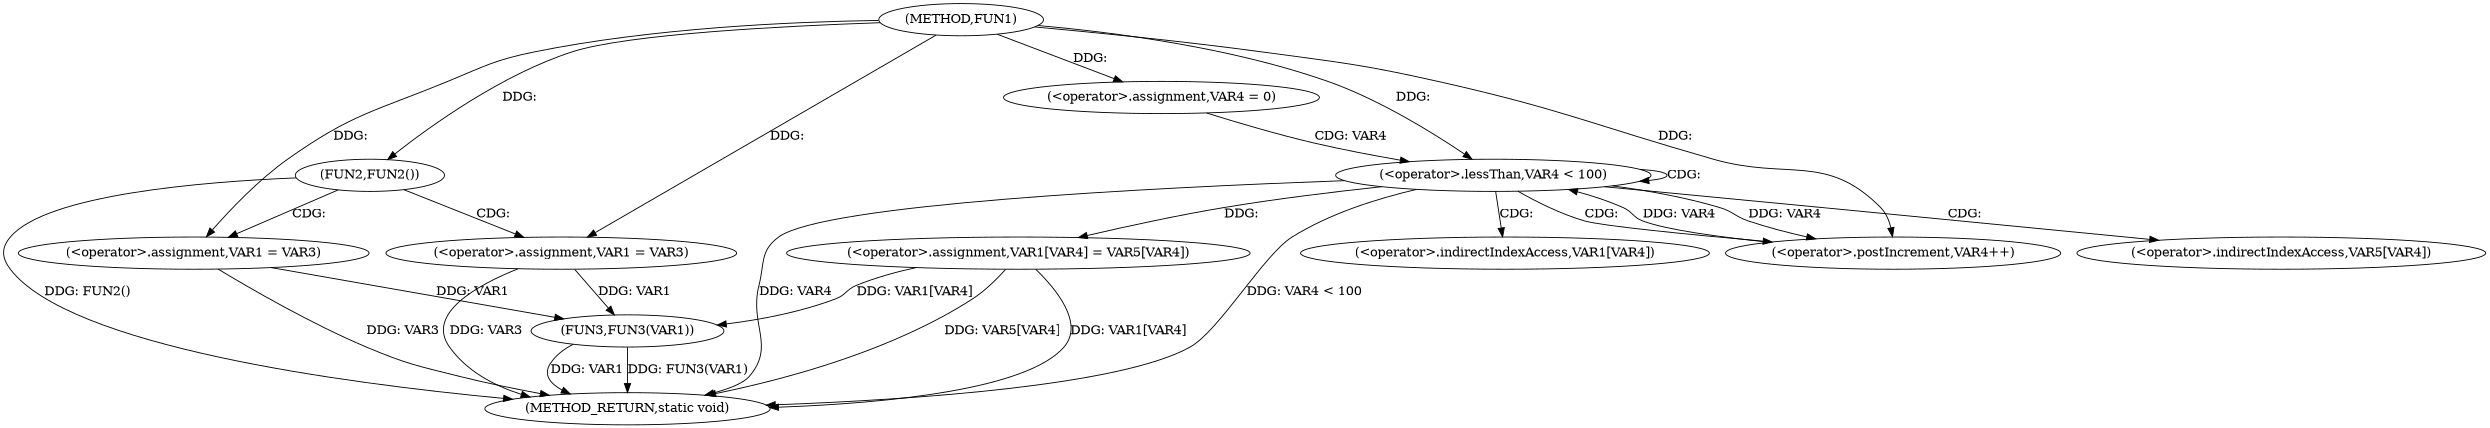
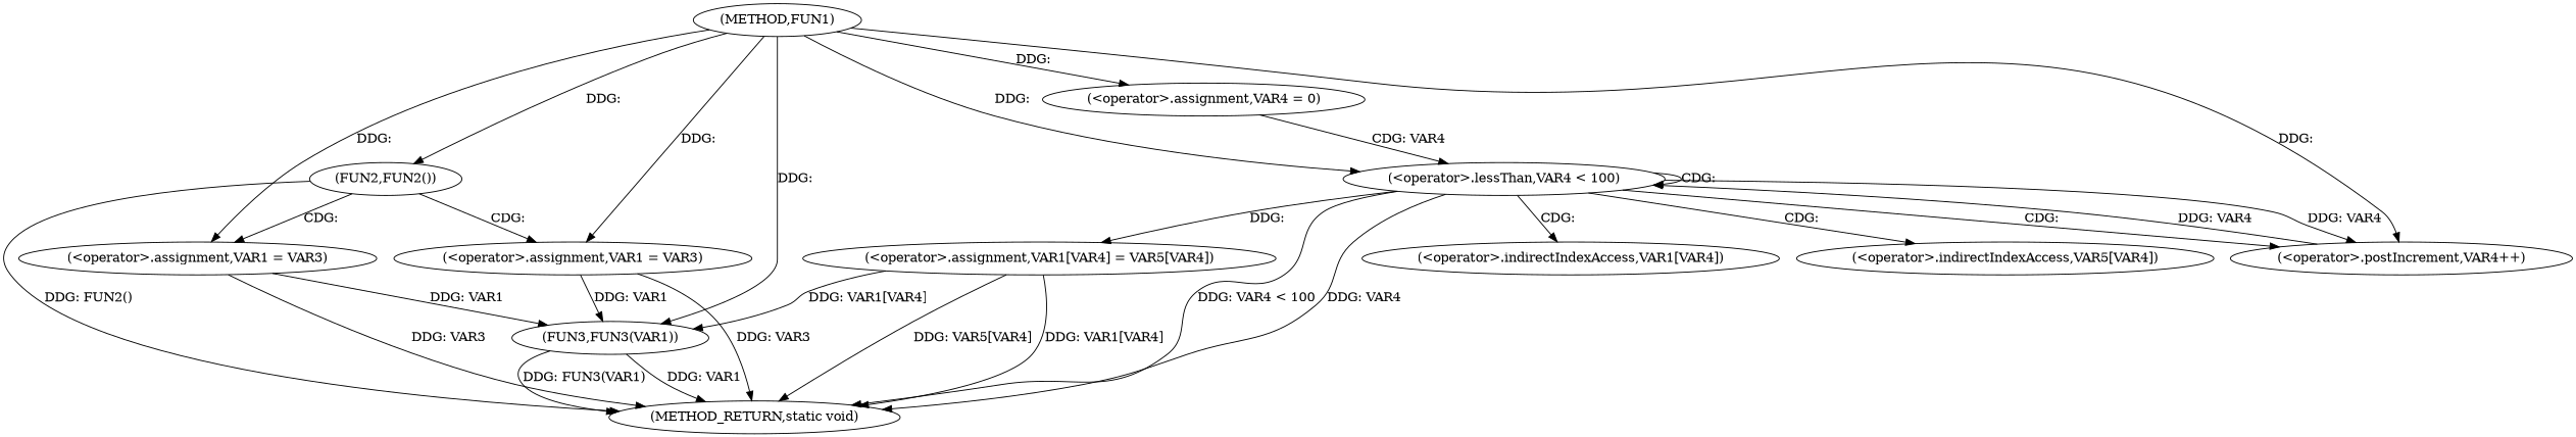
  digraph {
    n1 [label="(METHOD,FUN1)"]
    n2 [label="(FUN2,FUN2())"]
    n3 [label="(<operator>.assignment,VAR1 = VAR3)"]
    n4 [label="(<operator>.assignment,VAR1 = VAR3)"]
    n5 [label="(<operator>.assignment,VAR4 = 0)"]
    n6 [label="(<operator>.lessThan,VAR4 < 100)"]
    n7 [label="(<operator>.postIncrement,VAR4++)"]
    n8 [label="(FUN3,FUN3(VAR1))"]
    n9 [label="(METHOD_RETURN,static void)"]
    n10 [label="(<operator>.assignment,VAR1[VAR4] = VAR5[VAR4])"]
    n11 [label="(<operator>.indirectIndexAccess,VAR1[VAR4])"]
    n12 [label="(<operator>.indirectIndexAccess,VAR5[VAR4])"]
    n1 -> n2 [label="DDG: "]
    n1 -> n3 [label="DDG: "]
    n1 -> n4 [label="DDG: "]
    n1 -> n5 [label="DDG: "]
    n1 -> n6 [label="DDG: "]
    n1 -> n7 [label="DDG: "]
+   n1 -> n8 [label="DDG: "]
    n2 -> n3 [label="CDG: "]
    n2 -> n4 [label="CDG: "]
    n2 -> n9 [label="DDG: FUN2()"]
    n3 -> n8 [label="DDG: VAR1"]
    n3 -> n9 [label="DDG: VAR3"]
    n4 -> n8 [label="DDG: VAR1"]
    n4 -> n9 [label="DDG: VAR3"]
    n5 -> n6 [label="CDG: VAR4"]
    n6 -> n6 [label="CDG: "]
    n6 -> n7 [label="DDG: VAR4"]
    n6 -> n7 [label="CDG: "]
    n6 -> n9 [label="DDG: VAR4 < 100"]
    n6 -> n9 [label="DDG: VAR4"]
    n6 -> n10 [label="DDG: "]
    n6 -> n11 [label="CDG: "]
    n6 -> n12 [label="CDG: "]
    n7 -> n6 [label="DDG: VAR4"]
    n8 -> n9 [label="DDG: FUN3(VAR1)"]
    n8 -> n9 [label="DDG: VAR1"]
    n10 -> n8 [label="DDG: VAR1[VAR4]"]
    n10 -> n9 [label="DDG: VAR5[VAR4]"]
    n10 -> n9 [label="DDG: VAR1[VAR4]"]
  }
